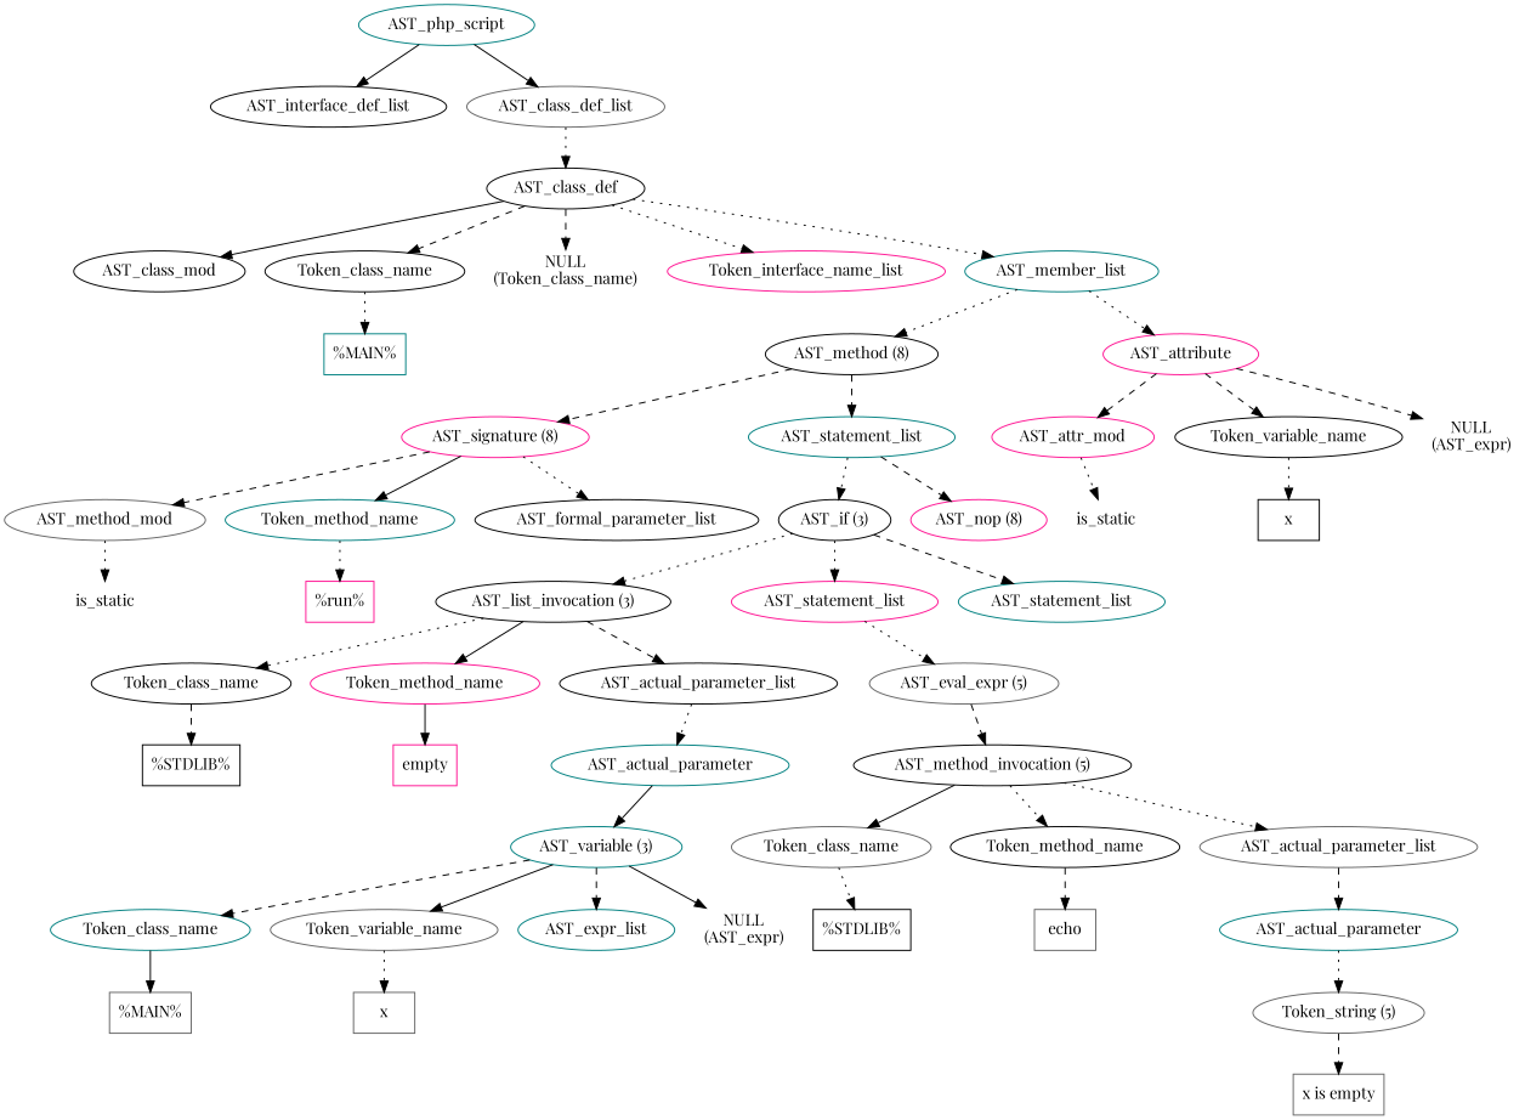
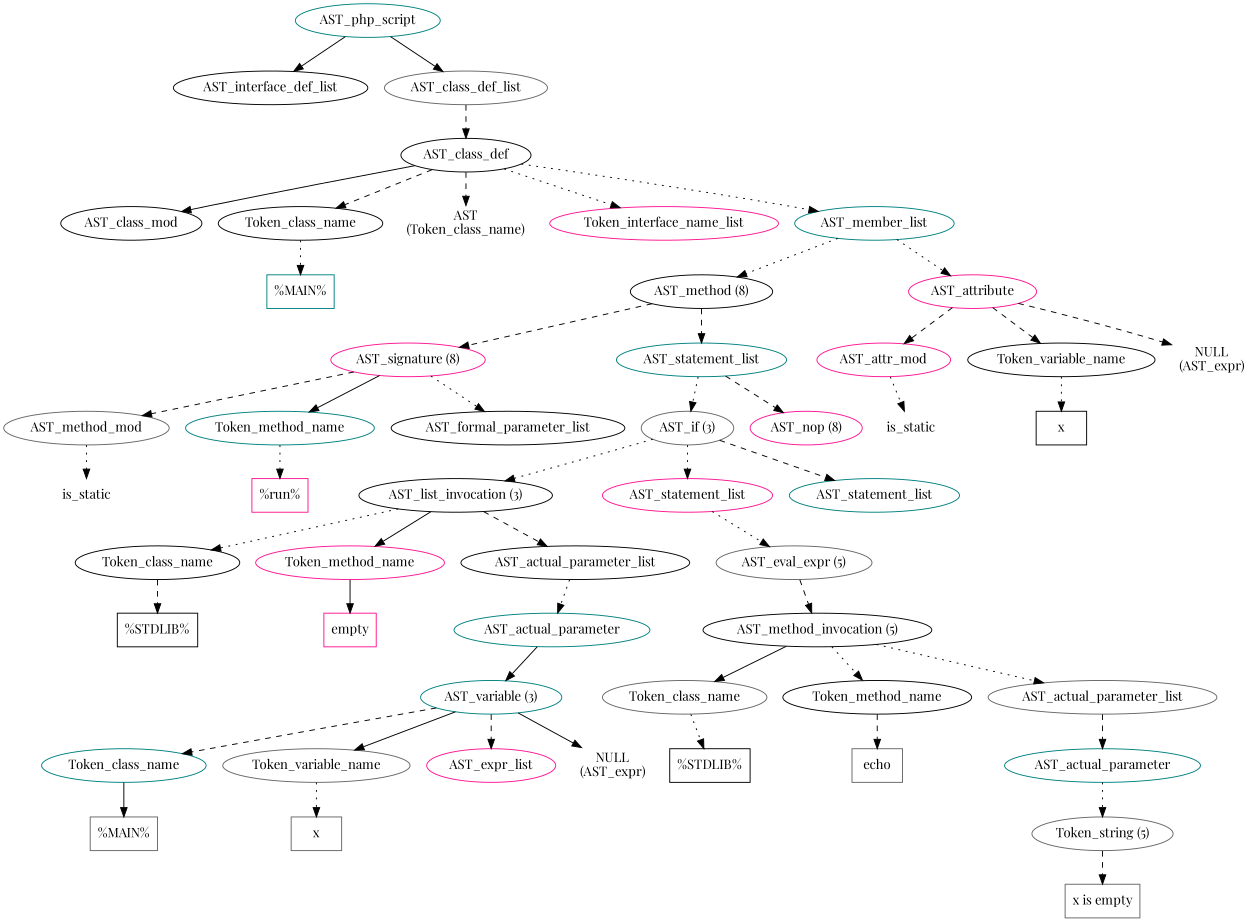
  digraph {
    fontname="Playfair Display"
    node [color=black fontname="Playfair Display"]
    edge [fontname="Playfair Display" style=dotted]
    n1 [color=teal label=AST_php_script]
    n2 [label=AST_interface_def_list]
    n3 [color=gray40 label=AST_class_def_list]
    n4 [label=AST_class_def]
    n5 [label=AST_class_mod]
    n6 [label=Token_class_name]
-   n7 [color=teal label="NULL\n(Token_class_name)" shape=plaintext]
+   n7 [color=teal label="AST\n(Token_class_name)" shape=plaintext]
    n8 [color=deeppink label=Token_interface_name_list]
    n9 [color=teal label=AST_member_list]
    n10 [color=teal label="%MAIN%" shape=box]
    n11 [label="AST_method (8)"]
    n12 [color=deeppink label=AST_attribute]
    n13 [color=deeppink label="AST_signature (8)"]
    n14 [color=teal label=AST_statement_list]
    n15 [color=deeppink label=AST_attr_mod]
    n16 [label=Token_variable_name]
    n17 [color=teal label="NULL\n(AST_expr)" shape=plaintext]
    n18 [color=gray40 label=AST_method_mod]
    n19 [color=teal label=Token_method_name]
    n20 [label=AST_formal_parameter_list]
-   n21 [label="AST_if (3)"]
+   n21 [color=gray40 label="AST_if (3)"]
    n22 [color=deeppink label="AST_nop (8)"]
    n23 [color=deeppink label=is_static shape=plaintext]
    n24 [color=deeppink label="%run%" shape=box]
    n25 [label="AST_list_invocation (3)"]
    n26 [color=deeppink label=AST_statement_list]
    n27 [color=teal label=AST_statement_list]
    n28 [label=Token_class_name]
    n29 [color=deeppink label=Token_method_name]
    n30 [label=AST_actual_parameter_list]
    n31 [color=gray40 label="AST_eval_expr (5)"]
    n32 [label="%STDLIB%" shape=box]
    n33 [color=deeppink label=empty shape=box]
    n34 [color=teal label=AST_actual_parameter]
    n35 [color=teal label="AST_variable (3)"]
    n36 [color=teal label=Token_class_name]
    n37 [color=gray40 label=Token_variable_name]
-   n38 [color=teal label=AST_expr_list]
+   n38 [color=deeppink label=AST_expr_list]
    n39 [color=deeppink label="NULL\n(AST_expr)" shape=plaintext]
    n40 [color=gray40 label="%MAIN%" shape=box]
    n41 [color=gray40 label=x shape=box]
    n42 [label="AST_method_invocation (5)"]
    n43 [color=gray40 label=Token_class_name]
    n44 [label=Token_method_name]
    n45 [color=gray40 label=AST_actual_parameter_list]
    n46 [label="%STDLIB%" shape=box]
    n47 [color=gray40 label=echo shape=box]
    n48 [color=teal label=AST_actual_parameter]
    n49 [color=gray40 label="Token_string (5)"]
    n50 [color=gray40 label="x is empty" shape=box]
    n51 [color=deeppink label=is_static shape=plaintext]
    n52 [label=x shape=box]
    n1 -> n2 [style=solid]
    n1 -> n3 [style=solid]
-   n3 -> n4
+   n3 -> n4 [style=dashed]
    n4 -> n5 [style=solid]
    n4 -> n6 [style=dashed]
    n4 -> n7 [style=dashed]
    n4 -> n8
    n4 -> n9
    n6 -> n10
    n9 -> n11
    n9 -> n12
    n11 -> n13 [style=dashed]
    n11 -> n14 [style=dashed]
    n12 -> n15 [style=dashed]
    n12 -> n16 [style=dashed]
    n12 -> n17 [style=dashed]
    n13 -> n18 [style=dashed]
    n13 -> n19 [style=solid]
    n13 -> n20
    n14 -> n21
    n14 -> n22 [style=dashed]
    n15 -> n51
    n16 -> n52
    n18 -> n23
    n19 -> n24
    n21 -> n25
    n21 -> n26
    n21 -> n27 [style=dashed]
    n25 -> n28
    n25 -> n29 [style=solid]
    n25 -> n30 [style=dashed]
    n26 -> n31
    n28 -> n32 [style=dashed]
    n29 -> n33 [style=solid]
    n30 -> n34
    n31 -> n42 [style=dashed]
    n34 -> n35 [style=solid]
    n35 -> n36 [style=dashed]
    n35 -> n37 [style=solid]
    n35 -> n38 [style=dashed]
    n35 -> n39 [style=solid]
    n36 -> n40 [style=solid]
    n37 -> n41
    n42 -> n43 [style=solid]
    n42 -> n44
    n42 -> n45
    n43 -> n46
    n44 -> n47 [style=dashed]
    n45 -> n48 [style=dashed]
    n48 -> n49
    n49 -> n50 [style=dashed]
  }
